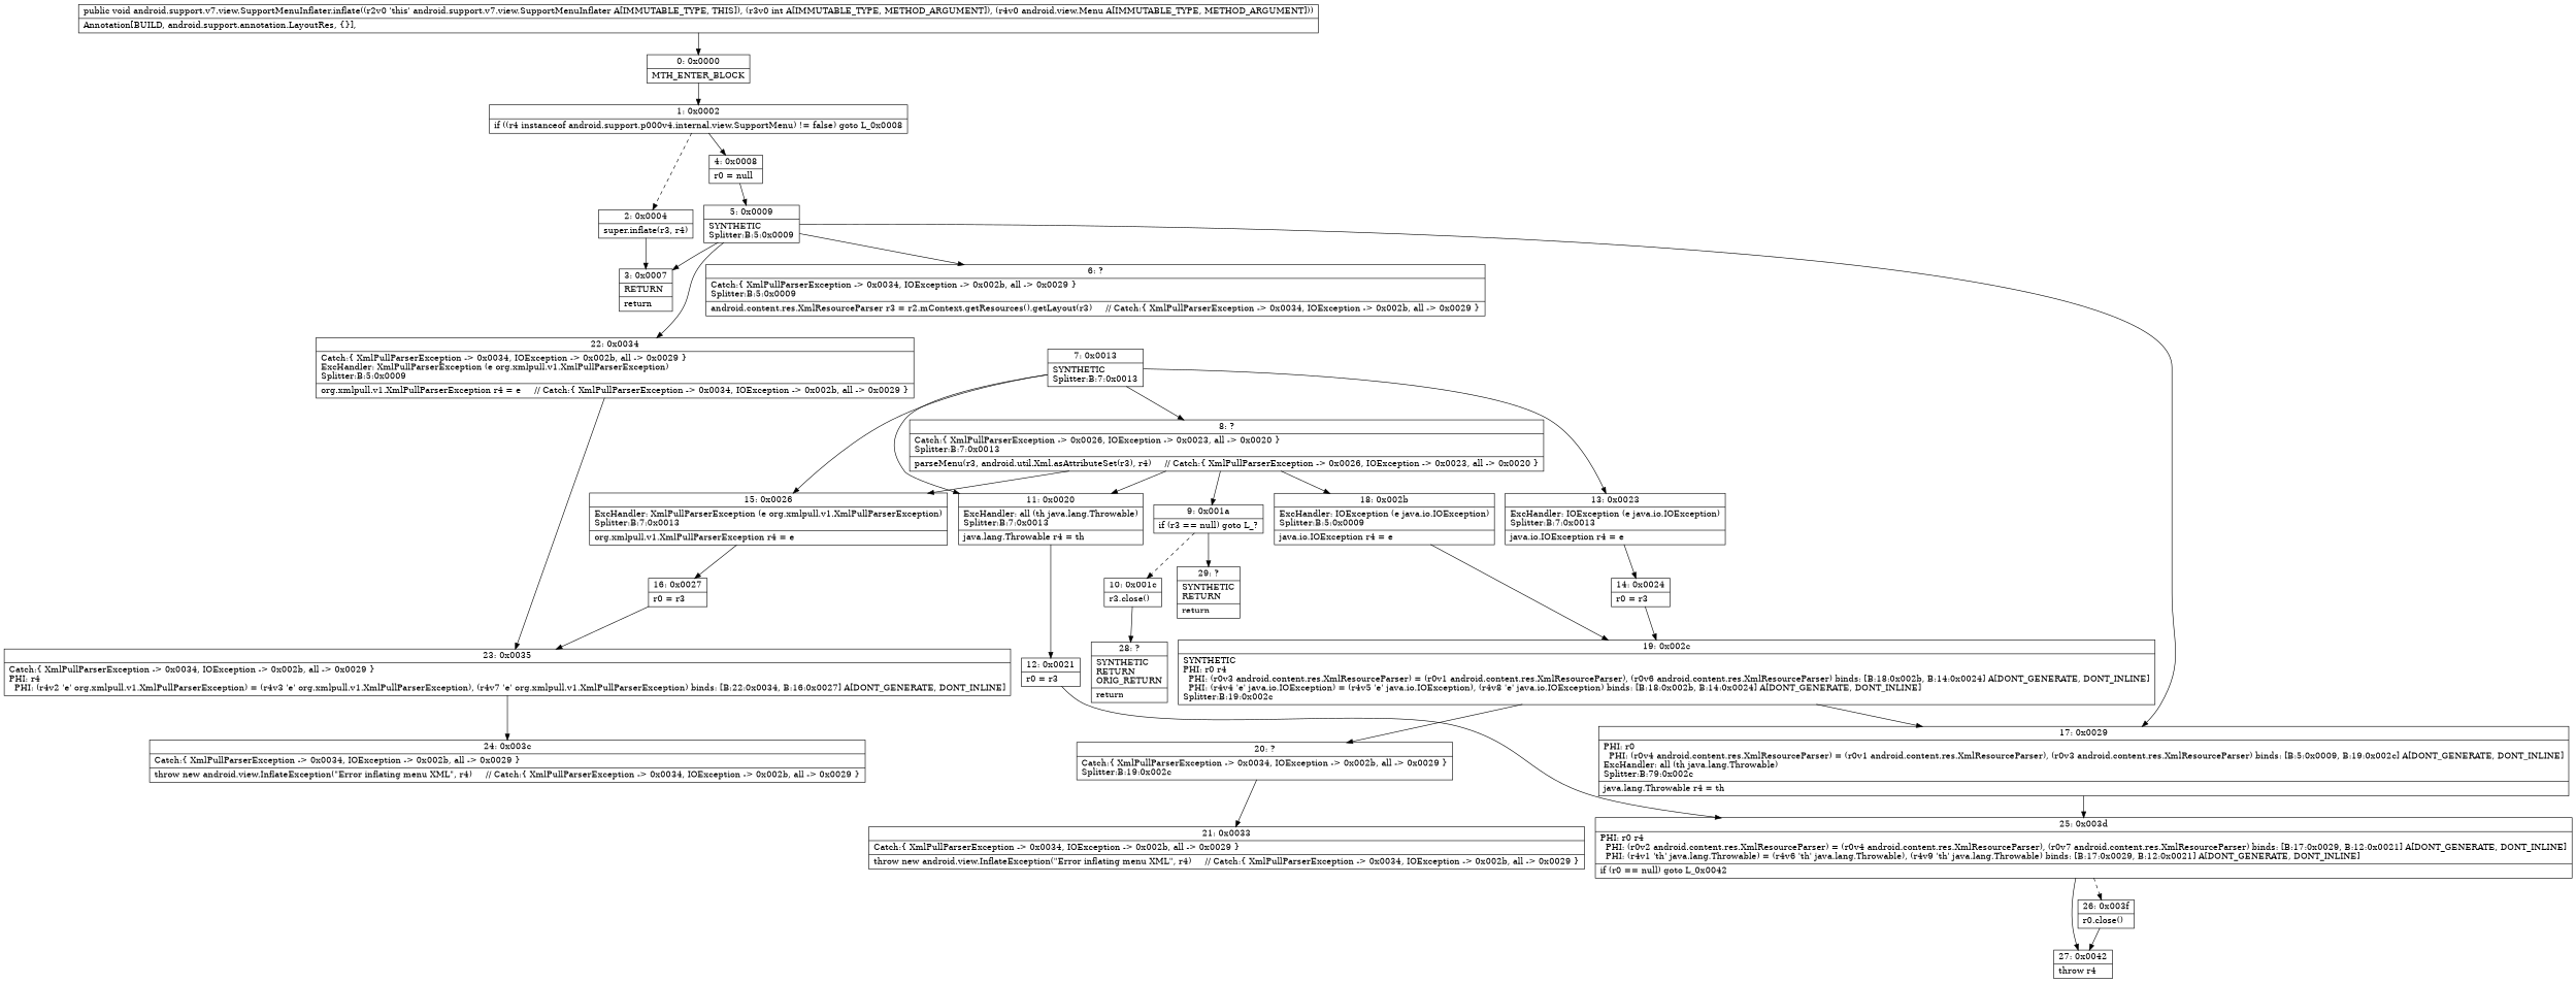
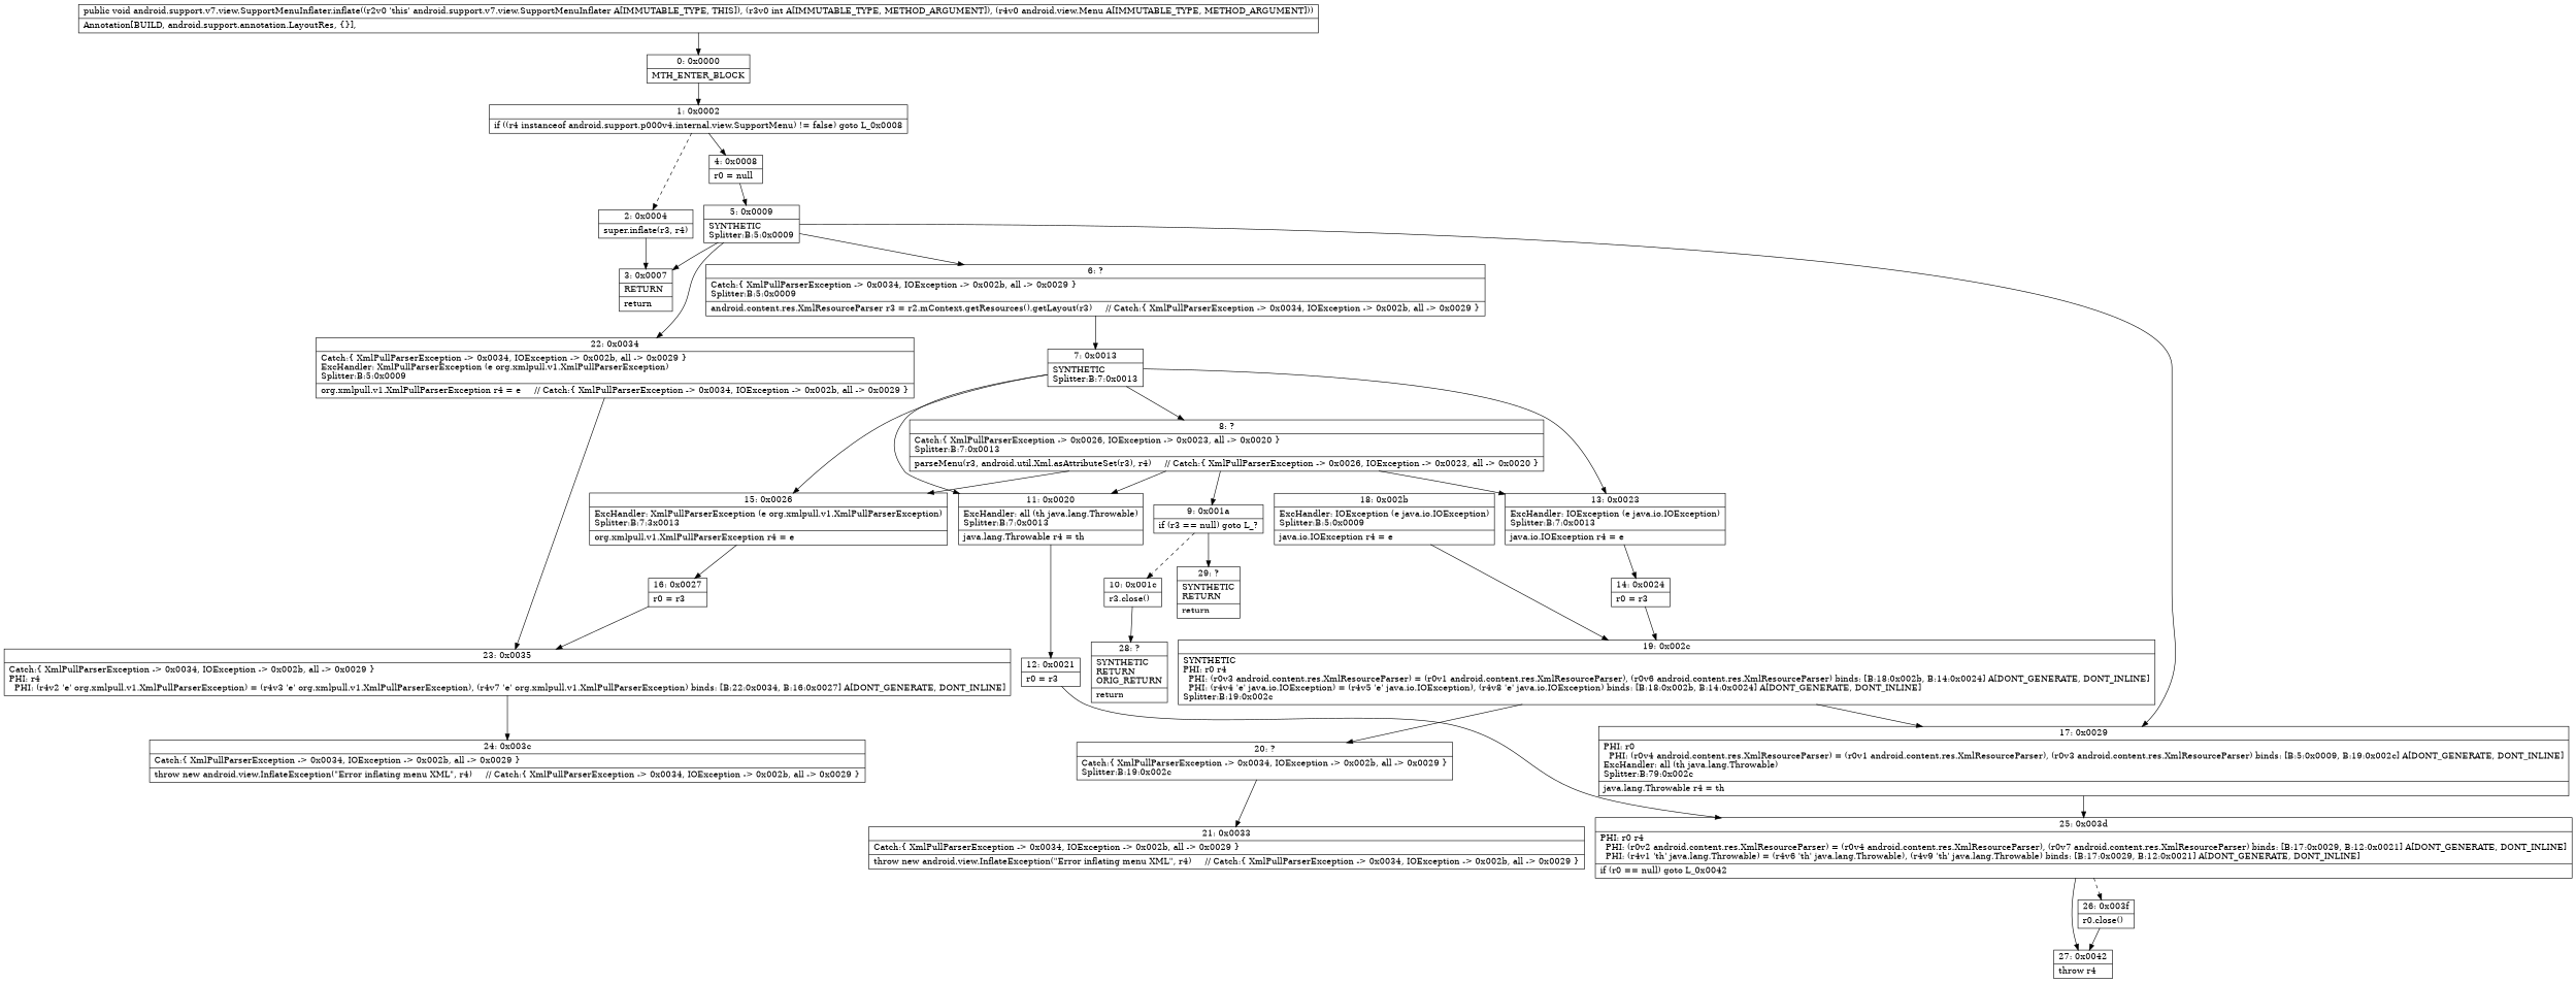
  digraph {
    node [shape=record]
    n1 [label="{0\:\ 0x0000|MTH_ENTER_BLOCK\l}"]
    n2 [label="{1\:\ 0x0002|if ((r4 instanceof android.support.p000v4.internal.view.SupportMenu) != false) goto L_0x0008\l}"]
    n3 [label="{2\:\ 0x0004|super.inflate(r3, r4)\l}"]
    n4 [label="{4\:\ 0x0008|r0 = null\l}"]
    n5 [label="{3\:\ 0x0007|RETURN\l|return\l}"]
    n6 [label="{5\:\ 0x0009|SYNTHETIC\lSplitter:B:5:0x0009\l}"]
    n7 [label="{6\:\ ?|Catch:\{ XmlPullParserException \-\> 0x0034, IOException \-\> 0x002b, all \-\> 0x0029 \}\lSplitter:B:5:0x0009\l|android.content.res.XmlResourceParser r3 = r2.mContext.getResources().getLayout(r3)     \/\/ Catch:\{ XmlPullParserException \-\> 0x0034, IOException \-\> 0x002b, all \-\> 0x0029 \}\l}"]
    n8 [label="{17\:\ 0x0029|PHI: r0 \l  PHI: (r0v4 android.content.res.XmlResourceParser) = (r0v1 android.content.res.XmlResourceParser), (r0v3 android.content.res.XmlResourceParser) binds: [B:5:0x0009, B:19:0x002c] A[DONT_GENERATE, DONT_INLINE]\lExcHandler: all (th java.lang.Throwable)\lSplitter:B:79:0x002c\l|java.lang.Throwable r4 = th\l}"]
    n9 [label="{22\:\ 0x0034|Catch:\{ XmlPullParserException \-\> 0x0034, IOException \-\> 0x002b, all \-\> 0x0029 \}\lExcHandler: XmlPullParserException (e org.xmlpull.v1.XmlPullParserException)\lSplitter:B:5:0x0009\l|org.xmlpull.v1.XmlPullParserException r4 = e     \/\/ Catch:\{ XmlPullParserException \-\> 0x0034, IOException \-\> 0x002b, all \-\> 0x0029 \}\l}"]
    n10 [label="{7\:\ 0x0013|SYNTHETIC\lSplitter:B:7:0x0013\l}"]
    n11 [label="{25\:\ 0x003d|PHI: r0 r4 \l  PHI: (r0v2 android.content.res.XmlResourceParser) = (r0v4 android.content.res.XmlResourceParser), (r0v7 android.content.res.XmlResourceParser) binds: [B:17:0x0029, B:12:0x0021] A[DONT_GENERATE, DONT_INLINE]\l  PHI: (r4v1 'th' java.lang.Throwable) = (r4v6 'th' java.lang.Throwable), (r4v9 'th' java.lang.Throwable) binds: [B:17:0x0029, B:12:0x0021] A[DONT_GENERATE, DONT_INLINE]\l|if (r0 == null) goto L_0x0042\l}"]
    n12 [label="{18\:\ 0x002b|ExcHandler: IOException (e java.io.IOException)\lSplitter:B:5:0x0009\l|java.io.IOException r4 = e\l}"]
    n13 [label="{19\:\ 0x002c|SYNTHETIC\lPHI: r0 r4 \l  PHI: (r0v3 android.content.res.XmlResourceParser) = (r0v1 android.content.res.XmlResourceParser), (r0v6 android.content.res.XmlResourceParser) binds: [B:18:0x002b, B:14:0x0024] A[DONT_GENERATE, DONT_INLINE]\l  PHI: (r4v4 'e' java.io.IOException) = (r4v5 'e' java.io.IOException), (r4v8 'e' java.io.IOException) binds: [B:18:0x002b, B:14:0x0024] A[DONT_GENERATE, DONT_INLINE]\lSplitter:B:19:0x002c\l}"]
    n14 [label="{23\:\ 0x0035|Catch:\{ XmlPullParserException \-\> 0x0034, IOException \-\> 0x002b, all \-\> 0x0029 \}\lPHI: r4 \l  PHI: (r4v2 'e' org.xmlpull.v1.XmlPullParserException) = (r4v3 'e' org.xmlpull.v1.XmlPullParserException), (r4v7 'e' org.xmlpull.v1.XmlPullParserException) binds: [B:22:0x0034, B:16:0x0027] A[DONT_GENERATE, DONT_INLINE]\l}"]
    n15 [label="{8\:\ ?|Catch:\{ XmlPullParserException \-\> 0x0026, IOException \-\> 0x0023, all \-\> 0x0020 \}\lSplitter:B:7:0x0013\l|parseMenu(r3, android.util.Xml.asAttributeSet(r3), r4)     \/\/ Catch:\{ XmlPullParserException \-\> 0x0026, IOException \-\> 0x0023, all \-\> 0x0020 \}\l}"]
    n16 [label="{11\:\ 0x0020|ExcHandler: all (th java.lang.Throwable)\lSplitter:B:7:0x0013\l|java.lang.Throwable r4 = th\l}"]
    n17 [label="{13\:\ 0x0023|ExcHandler: IOException (e java.io.IOException)\lSplitter:B:7:0x0013\l|java.io.IOException r4 = e\l}"]
-   n18 [label="{15\:\ 0x0026|ExcHandler: XmlPullParserException (e org.xmlpull.v1.XmlPullParserException)\lSplitter:B:7:0x0013\l|org.xmlpull.v1.XmlPullParserException r4 = e\l}"]
+   n18 [label="{15\:\ 0x0026|ExcHandler: XmlPullParserException (e org.xmlpull.v1.XmlPullParserException)\lSplitter:B:7:3x0013\l|org.xmlpull.v1.XmlPullParserException r4 = e\l}"]
    n19 [label="{9\:\ 0x001a|if (r3 == null) goto L_?\l}"]
    n20 [label="{12\:\ 0x0021|r0 = r3\l}"]
    n21 [label="{14\:\ 0x0024|r0 = r3\l}"]
    n22 [label="{16\:\ 0x0027|r0 = r3\l}"]
    n23 [label="{10\:\ 0x001c|r3.close()\l}"]
    n24 [label="{29\:\ ?|SYNTHETIC\lRETURN\l|return\l}"]
    n25 [label="{28\:\ ?|SYNTHETIC\lRETURN\lORIG_RETURN\l|return\l}"]
    n26 [label="{26\:\ 0x003f|r0.close()\l}"]
    n27 [label="{27\:\ 0x0042|throw r4\l}"]
    n28 [label="{20\:\ ?|Catch:\{ XmlPullParserException \-\> 0x0034, IOException \-\> 0x002b, all \-\> 0x0029 \}\lSplitter:B:19:0x002c\l}"]
    n29 [label="{24\:\ 0x003c|Catch:\{ XmlPullParserException \-\> 0x0034, IOException \-\> 0x002b, all \-\> 0x0029 \}\l|throw new android.view.InflateException(\"Error inflating menu XML\", r4)     \/\/ Catch:\{ XmlPullParserException \-\> 0x0034, IOException \-\> 0x002b, all \-\> 0x0029 \}\l}"]
    n30 [label="{21\:\ 0x0033|Catch:\{ XmlPullParserException \-\> 0x0034, IOException \-\> 0x002b, all \-\> 0x0029 \}\l|throw new android.view.InflateException(\"Error inflating menu XML\", r4)     \/\/ Catch:\{ XmlPullParserException \-\> 0x0034, IOException \-\> 0x002b, all \-\> 0x0029 \}\l}"]
    n31 [label="{public void android.support.v7.view.SupportMenuInflater.inflate((r2v0 'this' android.support.v7.view.SupportMenuInflater A[IMMUTABLE_TYPE, THIS]), (r3v0 int A[IMMUTABLE_TYPE, METHOD_ARGUMENT]), (r4v0 android.view.Menu A[IMMUTABLE_TYPE, METHOD_ARGUMENT]))  | Annotation[BUILD, android.support.annotation.LayoutRes, \{\}], \l}"]
    n1 -> n2
    n2 -> n3 [style=dashed]
    n2 -> n4
    n3 -> n5
    n4 -> n6
    n6 -> n5
    n6 -> n7
    n6 -> n8
    n6 -> n9
+   n7 -> n10
    n8 -> n11
    n9 -> n14
    n10 -> n15
    n10 -> n16
    n10 -> n17
    n10 -> n18
    n11 -> n26 [style=dashed]
    n11 -> n27
    n12 -> n13
    n13 -> n8
    n13 -> n28
    n14 -> n29
    n15 -> n16
-   n15 -> n12
+   n15 -> n17
    n15 -> n18
    n15 -> n19
    n16 -> n20
    n17 -> n21
    n18 -> n22
    n19 -> n23 [style=dashed]
    n19 -> n24
    n20 -> n11
    n21 -> n13
    n22 -> n14
    n23 -> n25
    n26 -> n27
    n28 -> n30
    n31 -> n1
  }
